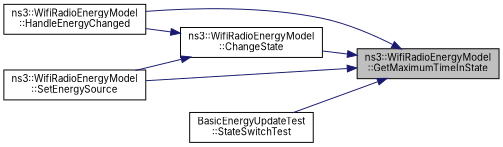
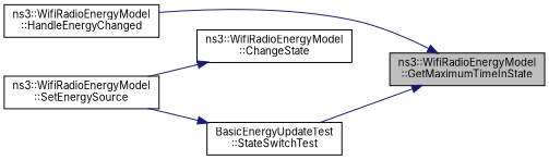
  digraph {
    fontname=Inter
    rankdir=RL
    node [color=black fillcolor=white fontname=Inter fontsize=10 shape=record style=filled]
    edge [color=midnightblue dir=back fontname=Inter fontsize=10 labelfontname=Helvetica labelfontsize=10 style=solid]
    n1 [fillcolor=grey75 fontcolor=black height=0.2 label="ns3::WifiRadioEnergyModel\l::GetMaximumTimeInState" width=0.4]
    n2 [height=0.2 label="ns3::WifiRadioEnergyModel\l::ChangeState" width=0.4]
    n3 [height=0.2 label="ns3::WifiRadioEnergyModel\l::HandleEnergyChanged" width=0.4]
    n4 [height=0.2 label="ns3::WifiRadioEnergyModel\l::SetEnergySource" width=0.4]
    n5 [height=0.2 label="BasicEnergyUpdateTest\l::StateSwitchTest" width=0.4]
-   n1 -> n2
    n1 -> n3
-   n1 -> n4
+   n5 -> n4
    n1 -> n5
-   n2 -> n3
    n2 -> n4
  }
